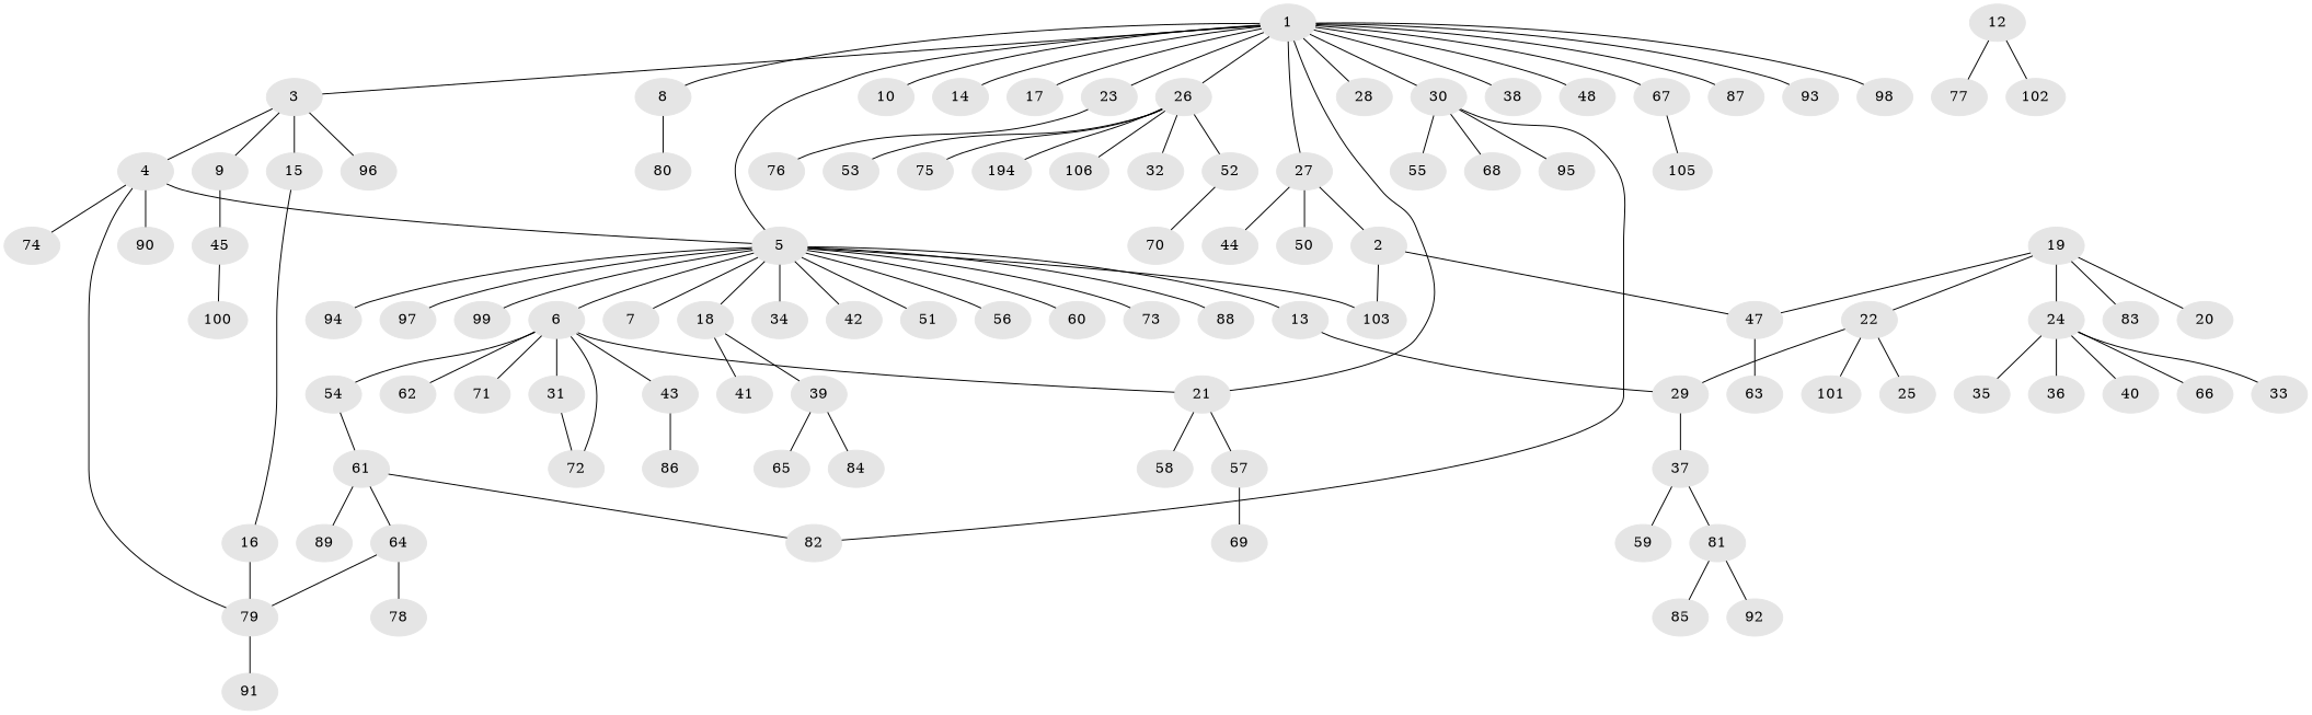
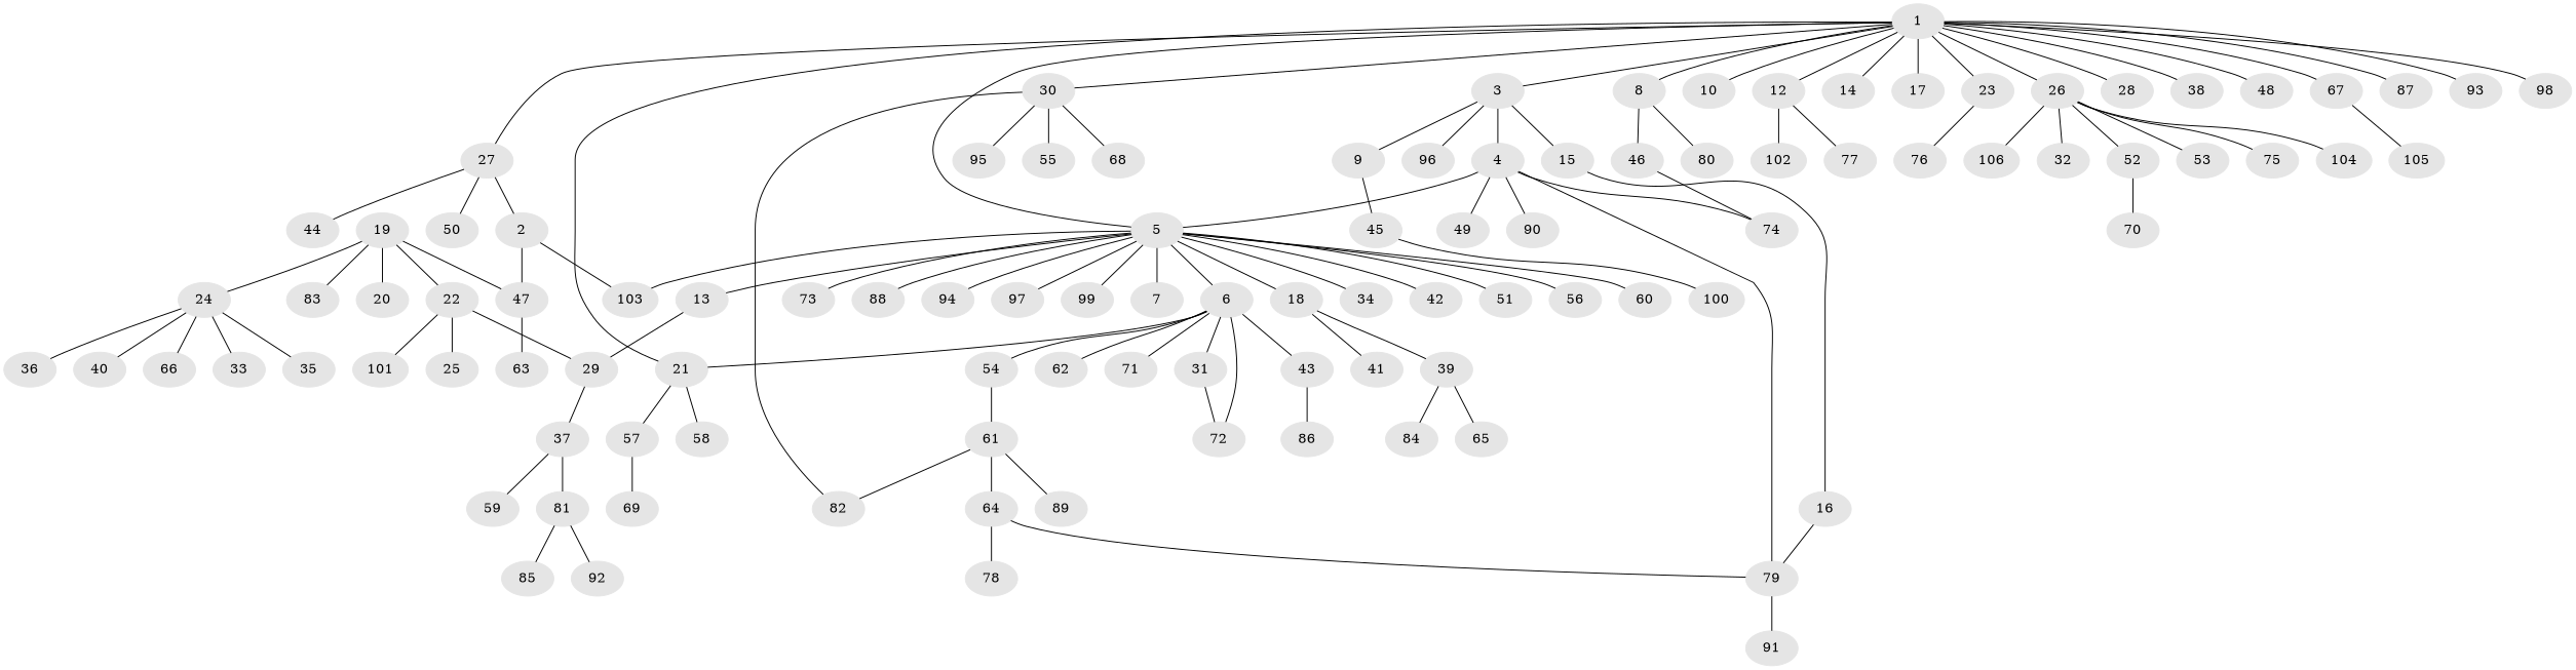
  graph {
    node [color=gray90 style=filled]
    1
    3
    5
    8
    10
    12
    14
    17
    21
    23
    26
    27
    28
    30
    38
    48
    67
    87
    93
    98
    2
    47
    103
    4
    9
    15
    96
    6
    7
    13
    18
    34
    42
    51
    56
    60
    73
    88
    94
    97
    99
+   46
    80
    77
    102
    57
    58
    76
    32
    52
    53
    75
-   104 [label=194]
+   104
    106
    44
    50
    55
    68
    82
    95
    105
    63
+   49
    74
    79
    90
    45
    16
    19
    20
    22
    24
    83
    91
    31
    43
    54
    62
    71
    72
    29
    39
    41
    86
    61
    100
    37
    65
    84
    25
    101
    33
    35
    36
    40
    66
    69
    70
    59
    81
    85
    92
    64
    89
    78
    1 -- 3
    1 -- 5
    1 -- 8
    1 -- 10
+   1 -- 12
    1 -- 14
    1 -- 17
    1 -- 21
    1 -- 23
    1 -- 26
    1 -- 27
    1 -- 28
    1 -- 30
    1 -- 38
    1 -- 48
    1 -- 67
    1 -- 87
    1 -- 93
    1 -- 98
    3 -- 4
    3 -- 9
    3 -- 15
    3 -- 96
    5 -- 103
    5 -- 6
    5 -- 7
    5 -- 13
    5 -- 18
    5 -- 34
    5 -- 42
    5 -- 51
    5 -- 56
    5 -- 60
    5 -- 73
    5 -- 88
    5 -- 94
    5 -- 97
    5 -- 99
+   8 -- 46
    8 -- 80
    12 -- 77
    12 -- 102
    21 -- 57
    21 -- 58
    23 -- 76
    26 -- 32
    26 -- 52
    26 -- 53
    26 -- 75
    26 -- 104
    26 -- 106
    27 -- 2
    27 -- 44
    27 -- 50
    30 -- 55
    30 -- 68
    30 -- 82
    30 -- 95
    67 -- 105
    2 -- 47
    2 -- 103
    47 -- 63
    4 -- 5
+   4 -- 49
    4 -- 74
    4 -- 79
    4 -- 90
    9 -- 45
    15 -- 16
    6 -- 21
    6 -- 31
    6 -- 43
    6 -- 54
    6 -- 62
    6 -- 71
    6 -- 72
    13 -- 29
    18 -- 39
    18 -- 41
+   46 -- 74
    57 -- 69
    52 -- 70
    79 -- 91
    45 -- 100
    16 -- 79
    19 -- 47
    19 -- 20
    19 -- 22
    19 -- 24
    19 -- 83
    22 -- 29
    22 -- 25
    22 -- 101
    24 -- 33
    24 -- 35
    24 -- 36
    24 -- 40
    24 -- 66
    31 -- 72
    43 -- 86
    54 -- 61
    29 -- 37
    39 -- 65
    39 -- 84
    61 -- 82
    61 -- 64
    61 -- 89
    37 -- 59
    37 -- 81
    81 -- 85
    81 -- 92
    64 -- 79
    64 -- 78
  }
